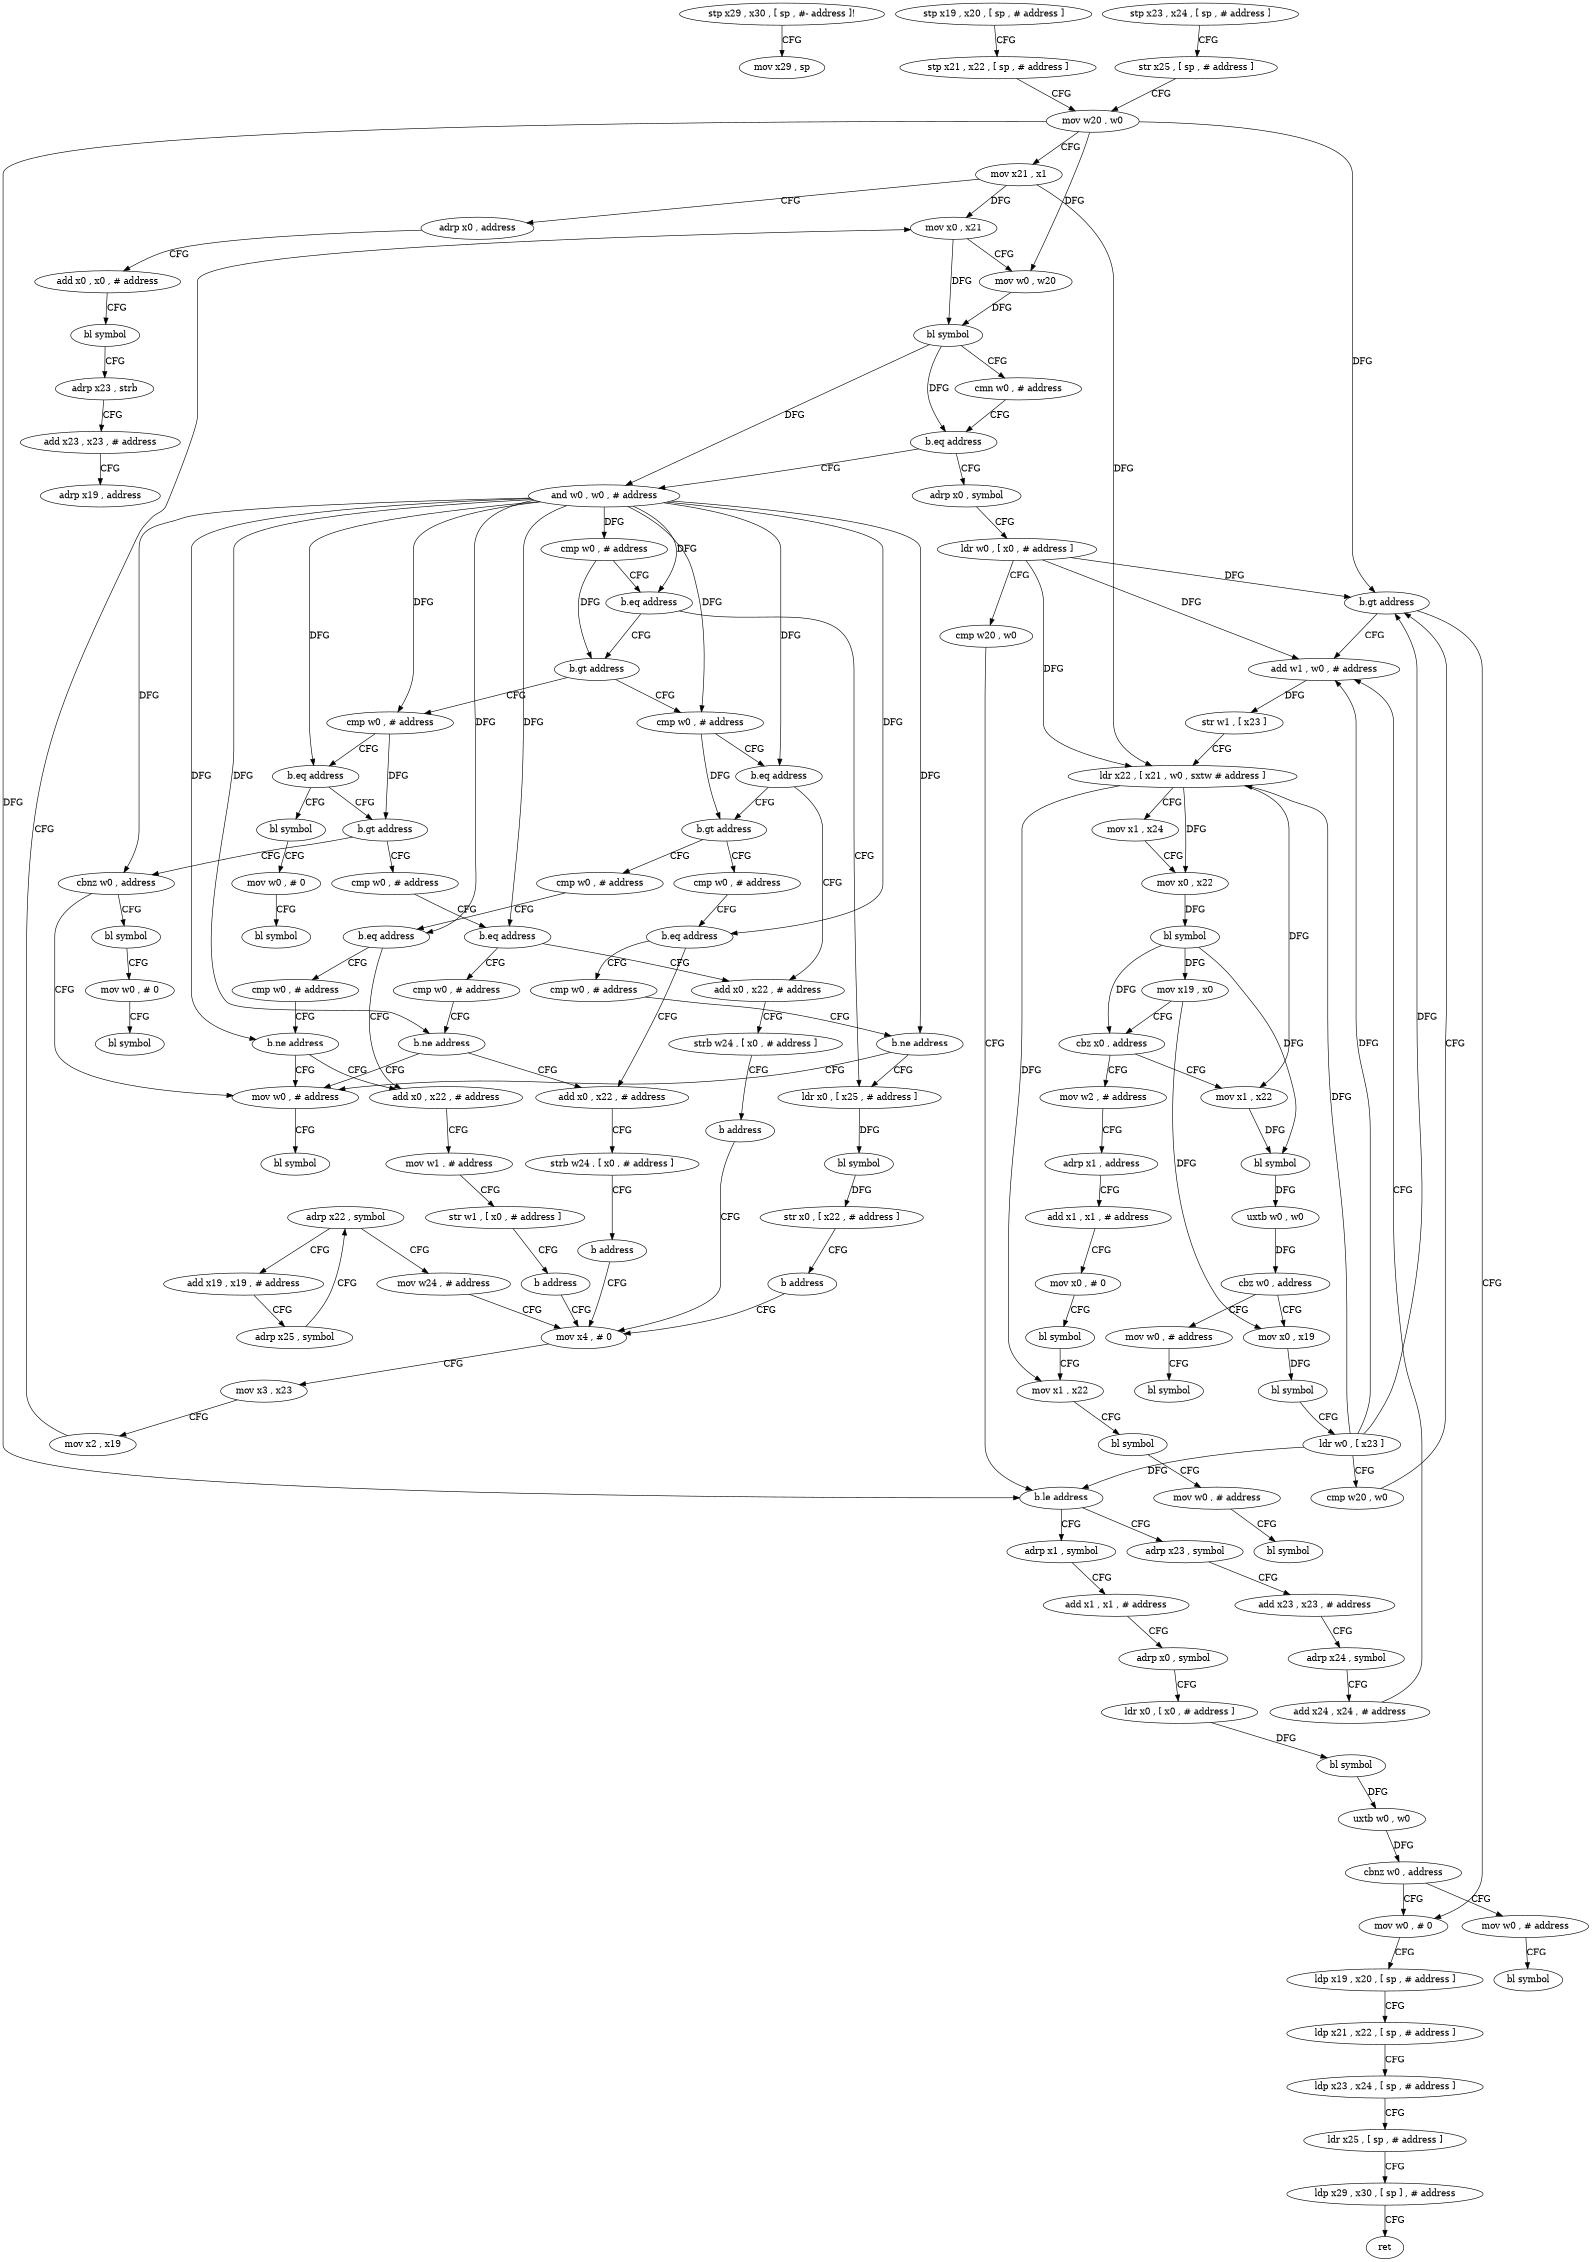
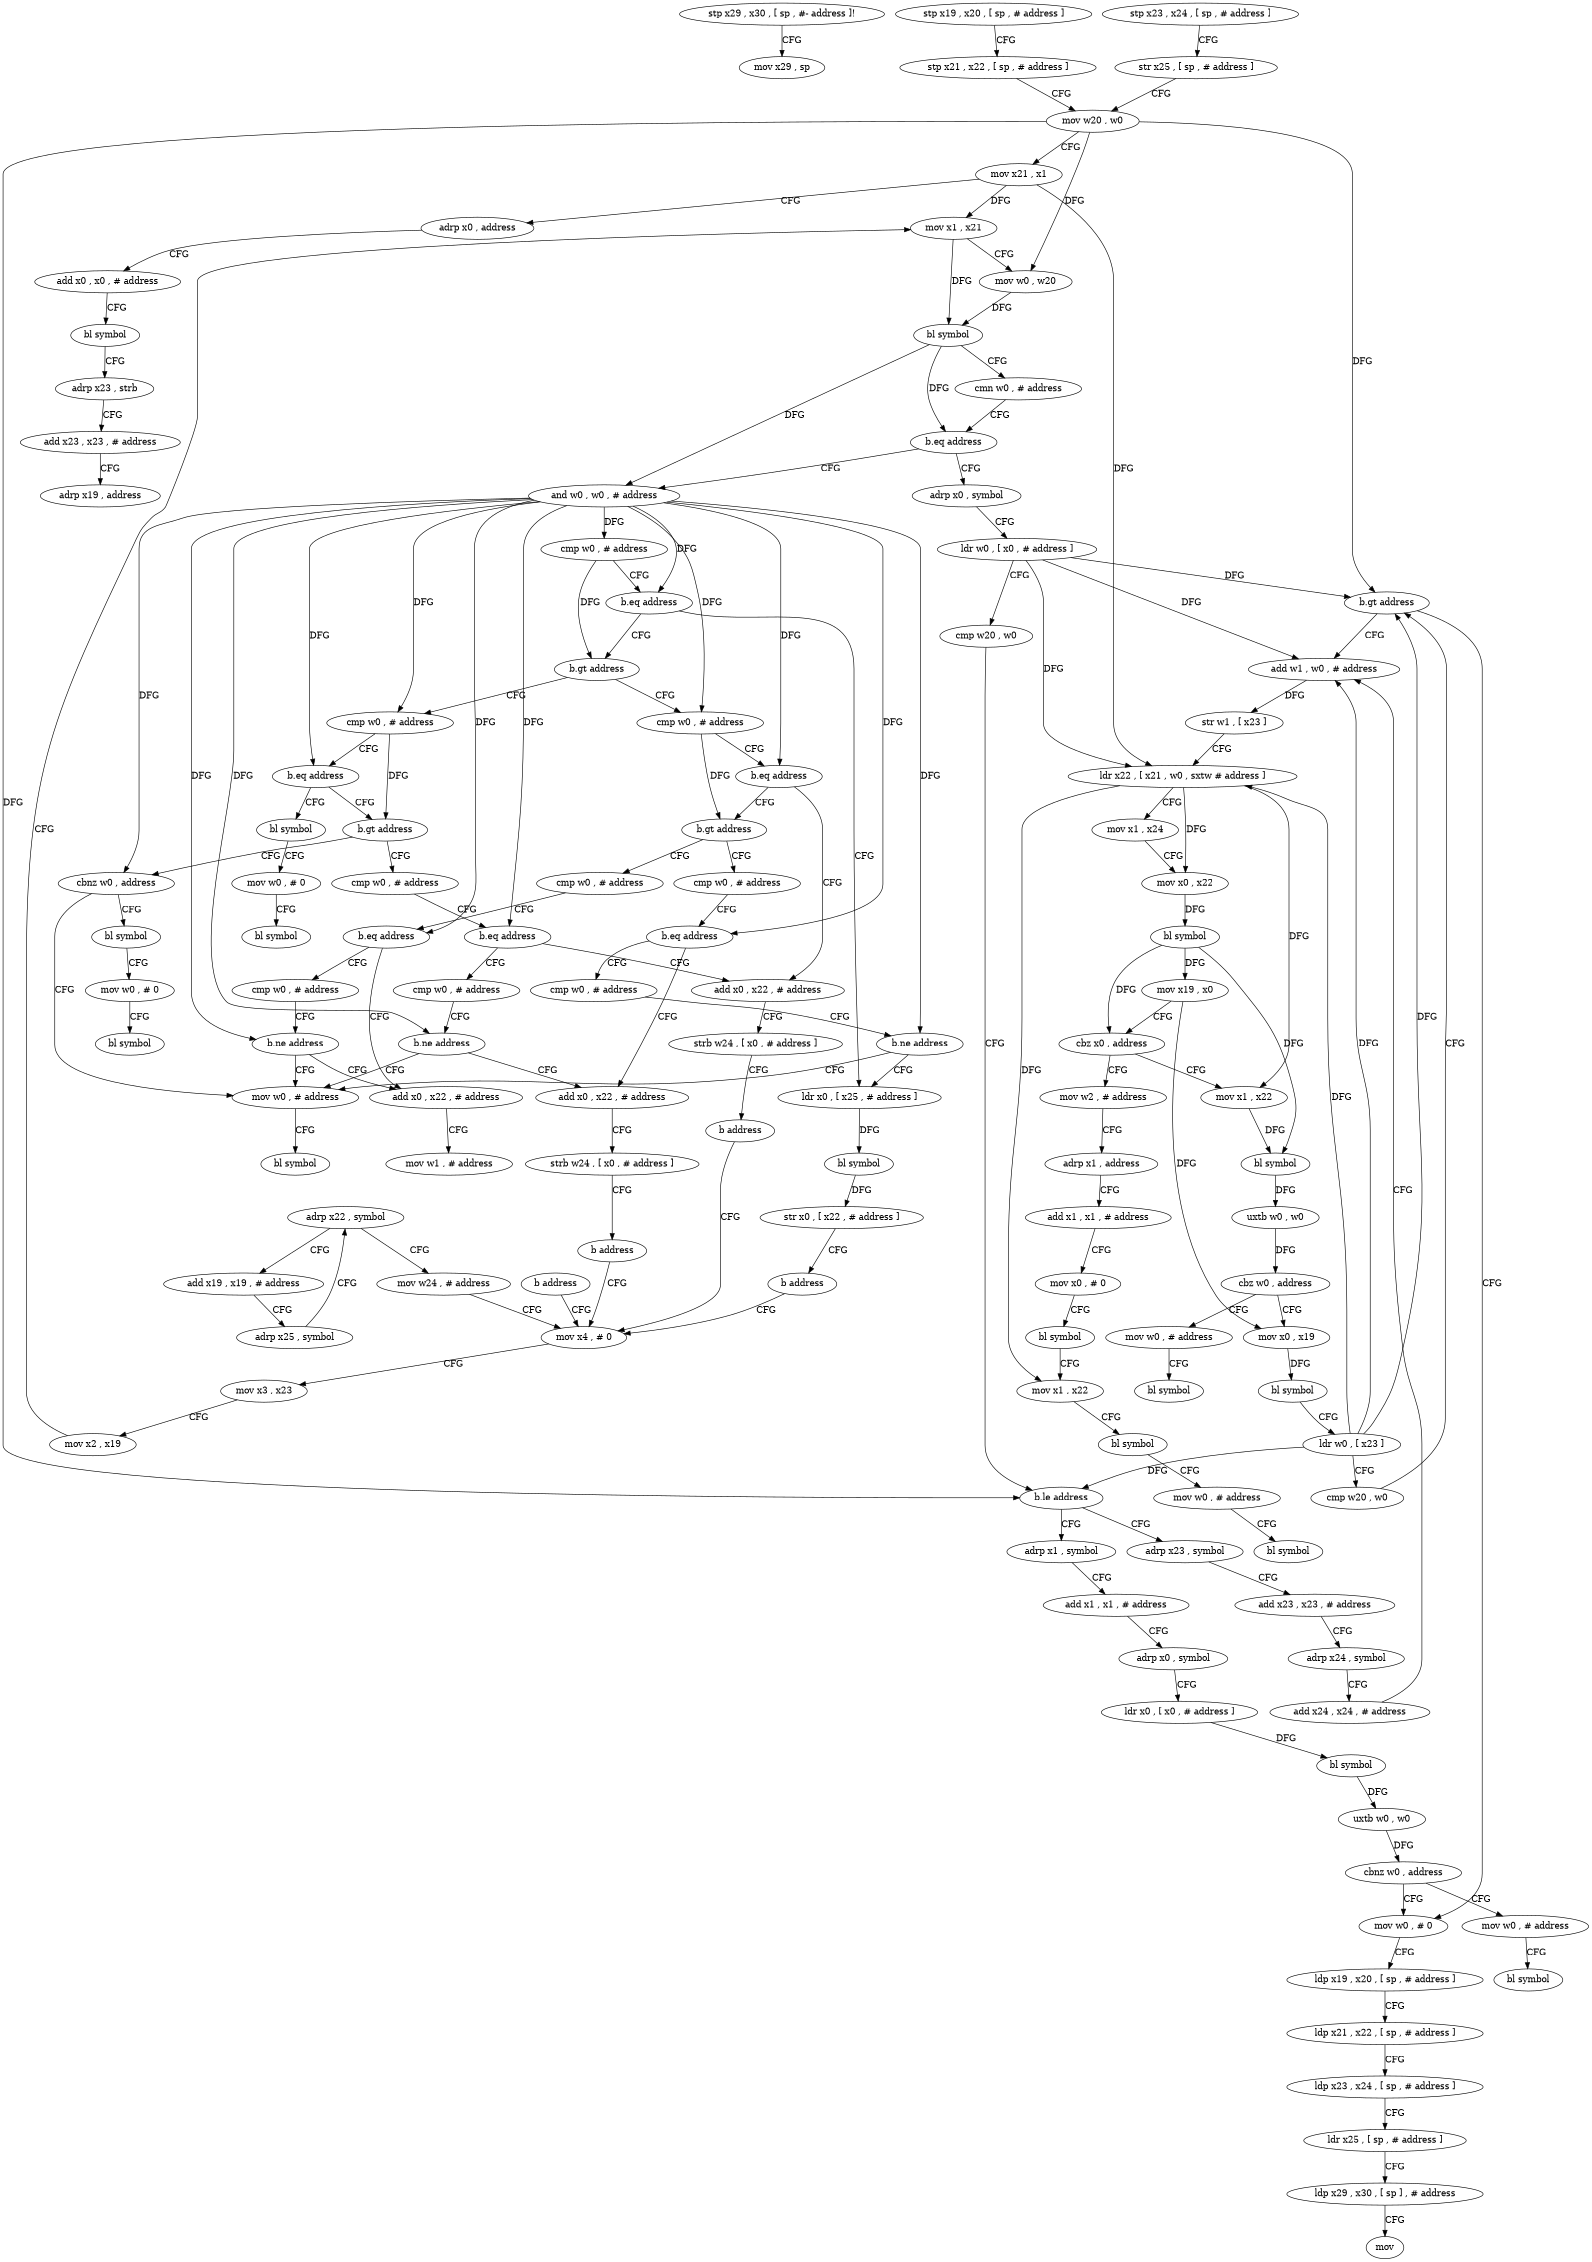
  digraph {
    n1 [label="stp x29 , x30 , [ sp , #- address ]!"]
    n2 [label="mov x29 , sp"]
    n3 [label="stp x19 , x20 , [ sp , # address ]"]
    n4 [label="stp x21 , x22 , [ sp , # address ]"]
    n5 [label="mov w20 , w0"]
    n6 [label="stp x23 , x24 , [ sp , # address ]"]
    n7 [label="str x25 , [ sp , # address ]"]
    n8 [label="mov x21 , x1"]
    n9 [label="b.le address"]
    n10 [label="mov w0 , w20"]
    n11 [label="b.gt address"]
    n12 [label="adrp x0 , address"]
-   n13 [label="mov x0 , x21"]
+   n13 [label="mov x1 , x21"]
    n14 [label="ldr x22 , [ x21 , w0 , sxtw # address ]"]
    n15 [label="adrp x1 , symbol"]
    n16 [label="adrp x23 , symbol"]
    n17 [label="bl symbol"]
    n18 [label="add w1 , w0 , # address"]
    n19 [label="mov w0 , # 0"]
    n20 [label="add x0 , x0 , # address"]
    n21 [label="mov x1 , x22"]
    n22 [label="mov x1 , x22"]
    n23 [label="mov x1 , x24"]
    n24 [label="mov x0 , x22"]
    n25 [label="bl symbol"]
    n26 [label="adrp x23 , strb"]
    n27 [label="add x23 , x23 , # address"]
    n28 [label="adrp x19 , address"]
    n29 [label="add x19 , x19 , # address"]
    n30 [label="adrp x25 , symbol"]
    n31 [label="adrp x22 , symbol"]
    n32 [label="mov w24 , # address"]
    n33 [label="mov x4 , # 0"]
    n34 [label="mov x3 , x23"]
    n35 [label="mov x2 , x19"]
    n36 [label="adrp x0 , symbol"]
    n37 [label="ldr w0 , [ x0 , # address ]"]
    n38 [label="cmp w20 , w0"]
    n39 [label="str w1 , [ x23 ]"]
    n40 [label="add x1 , x1 , # address"]
    n41 [label="add x23 , x23 , # address"]
    n42 [label="adrp x0 , symbol"]
    n43 [label="adrp x24 , symbol"]
    n44 [label="and w0 , w0 , # address"]
    n45 [label="cmp w0 , # address"]
    n46 [label="b.eq address"]
    n47 [label="cmp w0 , # address"]
    n48 [label="cmp w0 , # address"]
    n49 [label="b.eq address"]
    n50 [label="b.eq address"]
    n51 [label="cbnz w0 , address"]
    n52 [label="b.eq address"]
    n53 [label="b.eq address"]
    n54 [label="b.eq address"]
    n55 [label="b.ne address"]
    n56 [label="b.ne address"]
    n57 [label="b.ne address"]
    n58 [label="b.gt address"]
    n59 [label="ldr x0 , [ x25 , # address ]"]
    n60 [label="b.gt address"]
    n61 [label="b.gt address"]
    n62 [label="add x0 , x22 , # address"]
    n63 [label="bl symbol"]
    n64 [label="mov w0 , # address"]
    n65 [label="bl symbol"]
    n66 [label="add x0 , x22 , # address"]
    n67 [label="cmp w0 , # address"]
    n68 [label="add x0 , x22 , # address"]
    n69 [label="cmp w0 , # address"]
    n70 [label="cmp w0 , # address"]
    n71 [label="bl symbol"]
    n72 [label="str x0 , [ x22 , # address ]"]
    n73 [label="ldr x0 , [ x0 , # address ]"]
    n74 [label="bl symbol"]
    n75 [label="uxtb w0 , w0"]
    n76 [label="cbnz w0 , address"]
    n77 [label="mov w0 , # address"]
    n78 [label="ldp x19 , x20 , [ sp , # address ]"]
    n79 [label="bl symbol"]
    n80 [label="ldp x21 , x22 , [ sp , # address ]"]
    n81 [label="add x24 , x24 , # address"]
    n82 [label="b address"]
    n83 [label="cmp w0 , # address"]
    n84 [label="cmp w0 , # address"]
    n85 [label="cmp w0 , # address"]
    n86 [label="ldp x23 , x24 , [ sp , # address ]"]
    n87 [label="ldr x25 , [ sp , # address ]"]
    n88 [label="ldp x29 , x30 , [ sp ] , # address"]
-   n89 [label=ret]
+   n89 [label=mov]
    n90 [label="mov w2 , # address"]
    n91 [label="adrp x1 , address"]
    n92 [label="add x1 , x1 , # address"]
    n93 [label="mov x0 , # 0"]
    n94 [label="bl symbol"]
    n95 [label="bl symbol"]
    n96 [label="mov w0 , # address"]
    n97 [label="bl symbol"]
    n98 [label="bl symbol"]
    n99 [label="uxtb w0 , w0"]
    n100 [label="cbz w0 , address"]
    n101 [label="mov w0 , # address"]
    n102 [label="mov x0 , x19"]
    n103 [label="bl symbol"]
    n104 [label="bl symbol"]
    n105 [label="ldr w0 , [ x23 ]"]
    n106 [label="cmn w0 , # address"]
    n107 [label="b.eq address"]
    n108 [label="strb w24 , [ x0 , # address ]"]
    n109 [label="b address"]
    n110 [label="mov w0 , # 0"]
    n111 [label="bl symbol"]
    n112 [label="cmp w20 , w0"]
    n113 [label="bl symbol"]
    n114 [label="mov w0 , # 0"]
    n115 [label="bl symbol"]
    n116 [label="mov x19 , x0"]
    n117 [label="cbz x0 , address"]
    n118 [label="strb w24 , [ x0 , # address ]"]
    n119 [label="b address"]
    n120 [label="mov w1 , # address"]
-   n121 [label="str w1 , [ x0 , # address ]"]
    n122 [label="bl symbol"]
    n123 [label="b address"]
    n1 -> n2 [label=CFG]
    n3 -> n4 [label=CFG]
    n4 -> n5 [label=CFG]
    n5 -> n8 [label=CFG]
    n5 -> n9 [label=DFG]
    n5 -> n10 [label=DFG]
    n5 -> n11 [label=DFG]
    n6 -> n7 [label=CFG]
    n7 -> n5 [label=CFG]
    n8 -> n12 [label=CFG]
    n8 -> n13 [label=DFG]
    n8 -> n14 [label=DFG]
    n9 -> n15 [label=CFG]
    n9 -> n16 [label=CFG]
    n10 -> n17 [label=DFG]
    n11 -> n18 [label=CFG]
    n11 -> n19 [label=CFG]
    n12 -> n20 [label=CFG]
    n13 -> n10 [label=CFG]
    n13 -> n17 [label=DFG]
    n14 -> n21 [label=DFG]
    n14 -> n22 [label=DFG]
    n14 -> n23 [label=CFG]
    n14 -> n24 [label=DFG]
    n15 -> n40 [label=CFG]
    n16 -> n41 [label=CFG]
    n17 -> n44 [label=DFG]
    n17 -> n106 [label=CFG]
    n17 -> n107 [label=DFG]
    n18 -> n39 [label=DFG]
    n19 -> n78 [label=CFG]
    n20 -> n25 [label=CFG]
    n21 -> n95 [label=CFG]
    n22 -> n98 [label=DFG]
    n23 -> n24 [label=CFG]
    n24 -> n115 [label=DFG]
    n25 -> n26 [label=CFG]
    n26 -> n27 [label=CFG]
    n27 -> n28 [label=CFG]
    n29 -> n30 [label=CFG]
    n30 -> n31 [label=CFG]
    n31 -> n29 [label=CFG]
    n31 -> n32 [label=CFG]
    n32 -> n33 [label=CFG]
    n33 -> n34 [label=CFG]
    n34 -> n35 [label=CFG]
    n35 -> n13 [label=CFG]
    n36 -> n37 [label=CFG]
    n37 -> n11 [label=DFG]
    n37 -> n14 [label=DFG]
    n37 -> n18 [label=DFG]
    n37 -> n38 [label=CFG]
    n38 -> n9 [label=CFG]
    n39 -> n14 [label=CFG]
    n40 -> n42 [label=CFG]
    n41 -> n43 [label=CFG]
    n42 -> n73 [label=CFG]
    n43 -> n81 [label=CFG]
    n44 -> n45 [label=DFG]
    n44 -> n46 [label=DFG]
    n44 -> n47 [label=DFG]
    n44 -> n48 [label=DFG]
    n44 -> n49 [label=DFG]
    n44 -> n50 [label=DFG]
    n44 -> n51 [label=DFG]
    n44 -> n52 [label=DFG]
    n44 -> n53 [label=DFG]
    n44 -> n54 [label=DFG]
    n44 -> n55 [label=DFG]
    n44 -> n56 [label=DFG]
    n44 -> n57 [label=DFG]
    n45 -> n46 [label=CFG]
    n45 -> n58 [label=DFG]
    n46 -> n58 [label=CFG]
    n46 -> n59 [label=CFG]
    n47 -> n49 [label=CFG]
    n47 -> n60 [label=DFG]
    n48 -> n50 [label=CFG]
    n48 -> n61 [label=DFG]
    n49 -> n60 [label=CFG]
    n49 -> n62 [label=CFG]
    n50 -> n61 [label=CFG]
    n50 -> n63 [label=CFG]
    n51 -> n64 [label=CFG]
    n51 -> n65 [label=CFG]
    n52 -> n66 [label=CFG]
    n52 -> n67 [label=CFG]
    n53 -> n68 [label=CFG]
    n53 -> n69 [label=CFG]
    n54 -> n62 [label=CFG]
    n54 -> n70 [label=CFG]
    n55 -> n59 [label=CFG]
    n55 -> n64 [label=CFG]
    n56 -> n64 [label=CFG]
    n56 -> n68 [label=CFG]
    n57 -> n64 [label=CFG]
    n57 -> n66 [label=CFG]
    n58 -> n47 [label=CFG]
    n58 -> n48 [label=CFG]
    n59 -> n71 [label=DFG]
    n60 -> n83 [label=CFG]
    n60 -> n84 [label=CFG]
    n61 -> n51 [label=CFG]
    n61 -> n85 [label=CFG]
    n62 -> n108 [label=CFG]
    n63 -> n110 [label=CFG]
    n64 -> n113 [label=CFG]
    n65 -> n114 [label=CFG]
    n66 -> n118 [label=CFG]
    n67 -> n55 [label=CFG]
    n68 -> n120 [label=CFG]
    n69 -> n56 [label=CFG]
    n70 -> n57 [label=CFG]
    n71 -> n72 [label=DFG]
    n72 -> n82 [label=CFG]
    n73 -> n74 [label=DFG]
    n74 -> n75 [label=DFG]
    n75 -> n76 [label=DFG]
    n76 -> n19 [label=CFG]
    n76 -> n77 [label=CFG]
    n77 -> n79 [label=CFG]
    n78 -> n80 [label=CFG]
    n80 -> n86 [label=CFG]
    n81 -> n18 [label=CFG]
    n82 -> n33 [label=CFG]
    n83 -> n52 [label=CFG]
    n84 -> n53 [label=CFG]
    n85 -> n54 [label=CFG]
    n86 -> n87 [label=CFG]
    n87 -> n88 [label=CFG]
    n88 -> n89 [label=CFG]
    n90 -> n91 [label=CFG]
    n91 -> n92 [label=CFG]
    n92 -> n93 [label=CFG]
    n93 -> n94 [label=CFG]
    n94 -> n21 [label=CFG]
    n95 -> n96 [label=CFG]
    n96 -> n97 [label=CFG]
    n98 -> n99 [label=DFG]
    n99 -> n100 [label=DFG]
    n100 -> n101 [label=CFG]
    n100 -> n102 [label=CFG]
    n101 -> n103 [label=CFG]
    n102 -> n104 [label=DFG]
    n104 -> n105 [label=CFG]
    n105 -> n9 [label=DFG]
    n105 -> n11 [label=DFG]
    n105 -> n14 [label=DFG]
    n105 -> n18 [label=DFG]
    n105 -> n112 [label=CFG]
    n106 -> n107 [label=CFG]
    n107 -> n36 [label=CFG]
    n107 -> n44 [label=CFG]
    n108 -> n109 [label=CFG]
    n109 -> n33 [label=CFG]
    n110 -> n111 [label=CFG]
    n112 -> n11 [label=CFG]
    n114 -> n122 [label=CFG]
    n115 -> n98 [label=DFG]
    n115 -> n116 [label=DFG]
    n115 -> n117 [label=DFG]
    n116 -> n102 [label=DFG]
    n116 -> n117 [label=CFG]
    n117 -> n22 [label=CFG]
    n117 -> n90 [label=CFG]
    n118 -> n119 [label=CFG]
    n119 -> n33 [label=CFG]
-   n120 -> n121 [label=CFG]
-   n121 -> n123 [label=CFG]
    n123 -> n33 [label=CFG]
  }
